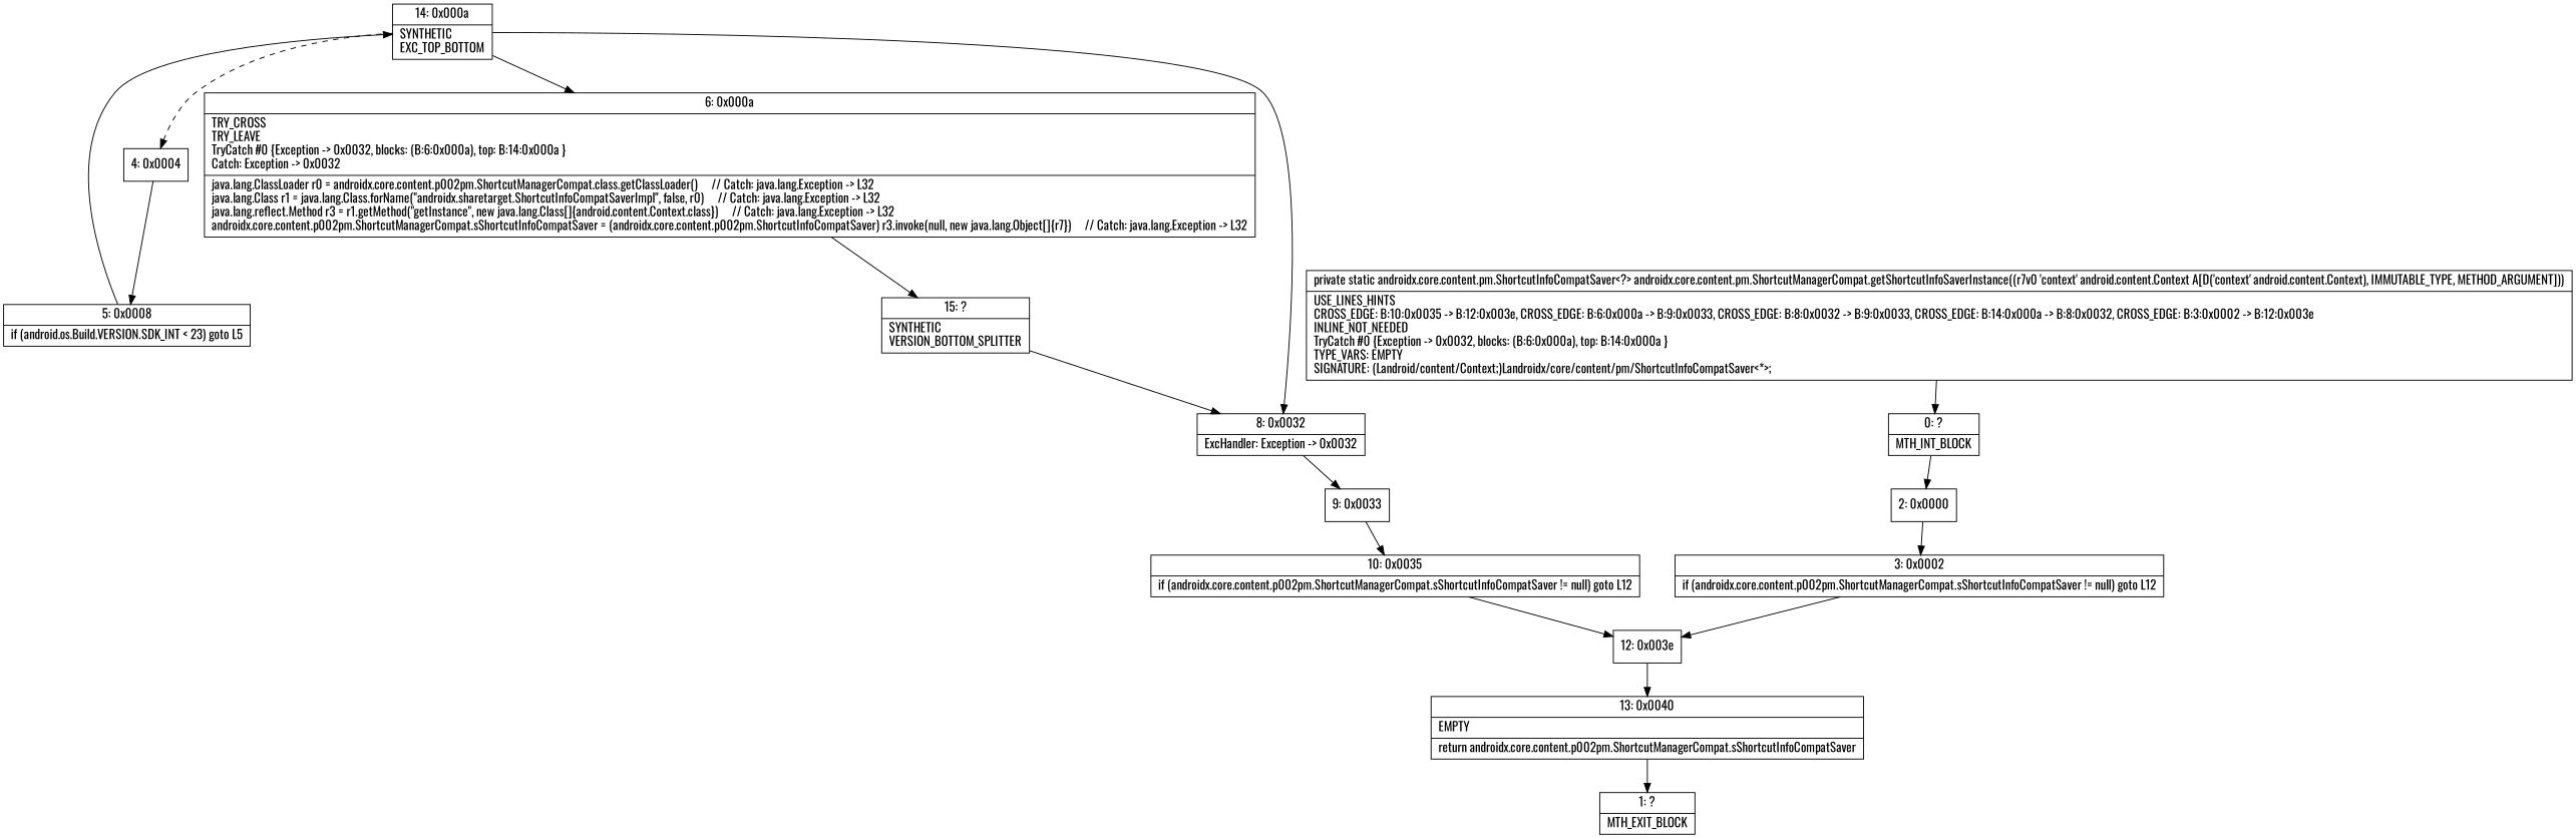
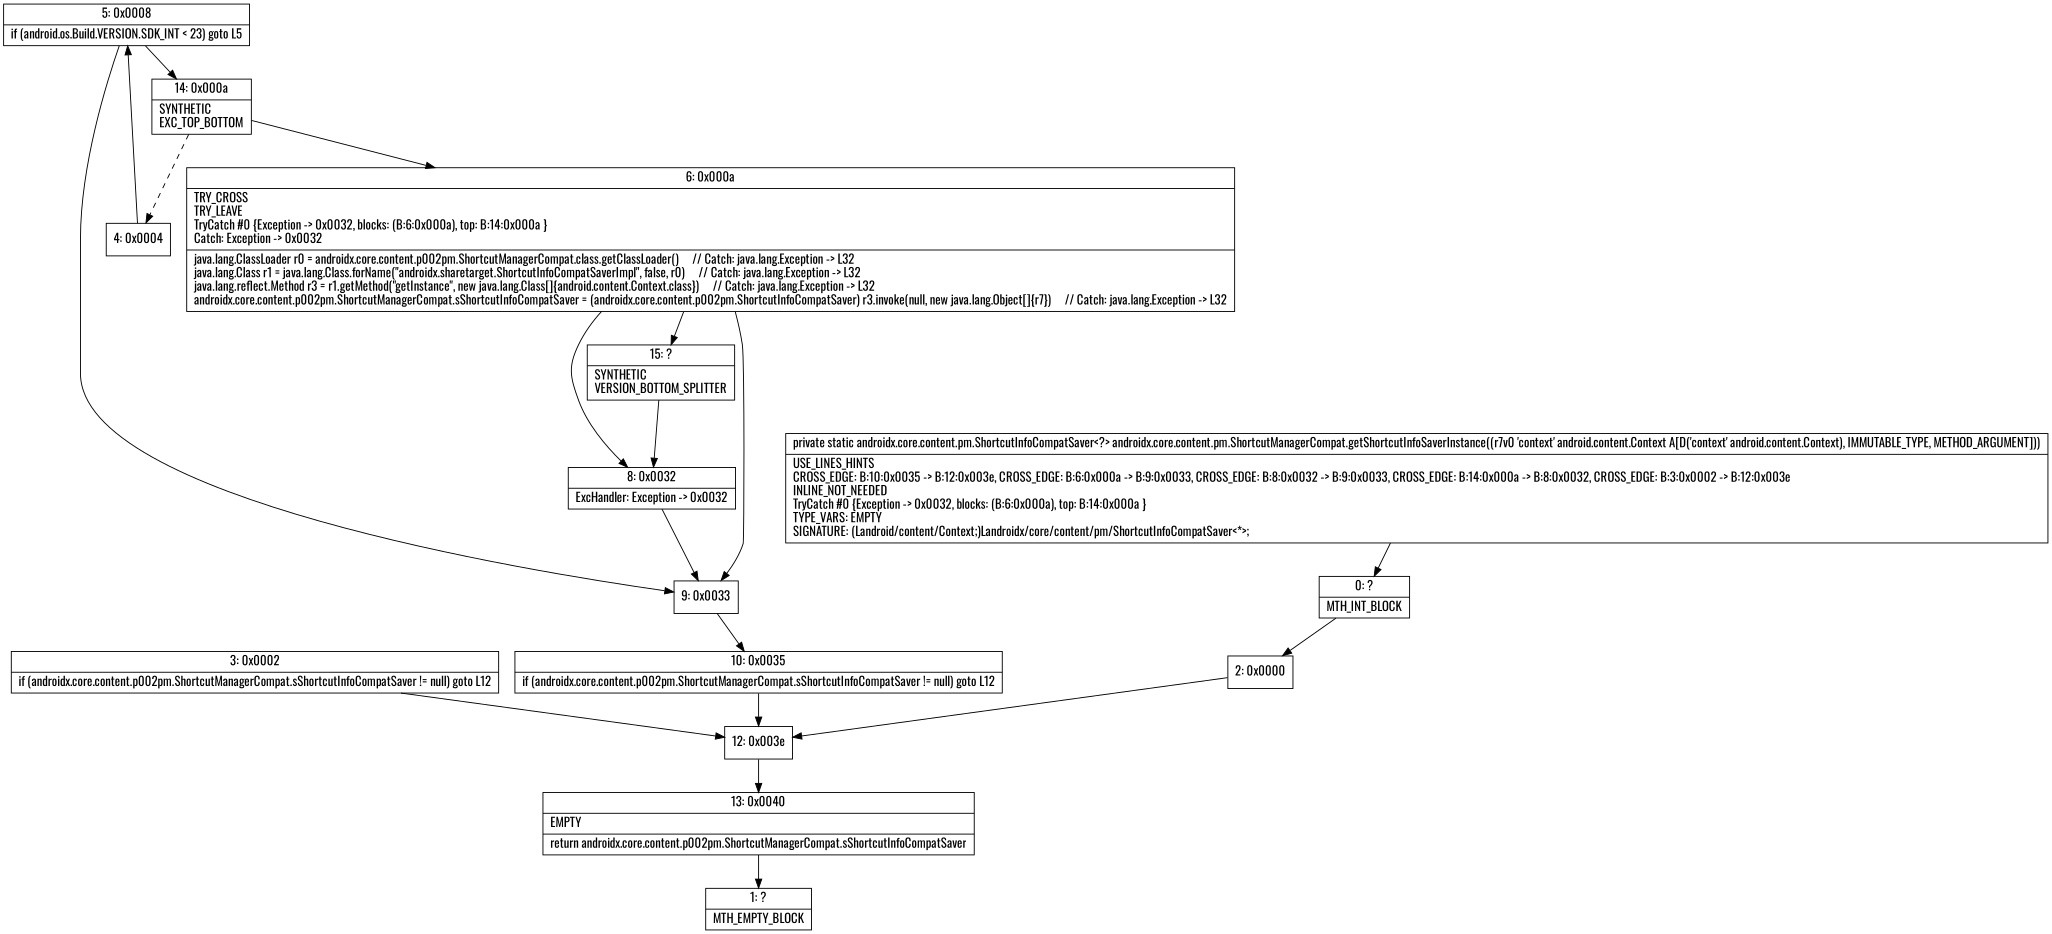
  digraph {
    fontname=Oswald
    node [fontname=Oswald shape=record]
    edge [fontname=Oswald]
    n1 [label="{0\:\ ?|MTH_INT_BLOCK\l}"]
    n2 [label="{2\:\ 0x0000}"]
    n3 [label="{3\:\ 0x0002|if (androidx.core.content.p002pm.ShortcutManagerCompat.sShortcutInfoCompatSaver != null) goto L12\l}"]
    n4 [label="{12\:\ 0x003e}"]
    n5 [label="{4\:\ 0x0004}"]
    n6 [label="{5\:\ 0x0008|if (android.os.Build.VERSION.SDK_INT \< 23) goto L5\l}"]
    n7 [label="{13\:\ 0x0040|EMPTY\l|return androidx.core.content.p002pm.ShortcutManagerCompat.sShortcutInfoCompatSaver\l}"]
    n8 [label="{9\:\ 0x0033}"]
    n9 [label="{14\:\ 0x000a|SYNTHETIC\lEXC_TOP_BOTTOM\l}"]
    n10 [label="{10\:\ 0x0035|if (androidx.core.content.p002pm.ShortcutManagerCompat.sShortcutInfoCompatSaver != null) goto L12\l}"]
    n11 [label="{6\:\ 0x000a|TRY_CROSS\lTRY_LEAVE\lTryCatch #0 \{Exception \-\> 0x0032, blocks: (B:6:0x000a), top: B:14:0x000a \}\lCatch: Exception \-\> 0x0032\l|java.lang.ClassLoader r0 = androidx.core.content.p002pm.ShortcutManagerCompat.class.getClassLoader()     \/\/ Catch: java.lang.Exception \-\> L32\ljava.lang.Class r1 = java.lang.Class.forName(\"androidx.sharetarget.ShortcutInfoCompatSaverImpl\", false, r0)     \/\/ Catch: java.lang.Exception \-\> L32\ljava.lang.reflect.Method r3 = r1.getMethod(\"getInstance\", new java.lang.Class[]\{android.content.Context.class\})     \/\/ Catch: java.lang.Exception \-\> L32\landroidx.core.content.p002pm.ShortcutManagerCompat.sShortcutInfoCompatSaver = (androidx.core.content.p002pm.ShortcutInfoCompatSaver) r3.invoke(null, new java.lang.Object[]\{r7\})     \/\/ Catch: java.lang.Exception \-\> L32\l}"]
    n12 [label="{8\:\ 0x0032|ExcHandler: Exception \-\> 0x0032\l}"]
    n13 [label="{15\:\ ?|SYNTHETIC\lVERSION_BOTTOM_SPLITTER\l}"]
-   n14 [label="{1\:\ ?|MTH_EXIT_BLOCK\l}"]
+   n14 [label="{1\:\ ?|MTH_EMPTY_BLOCK\l}"]
    n15 [label="{private static androidx.core.content.pm.ShortcutInfoCompatSaver\<?\> androidx.core.content.pm.ShortcutManagerCompat.getShortcutInfoSaverInstance((r7v0 'context' android.content.Context A[D('context' android.content.Context), IMMUTABLE_TYPE, METHOD_ARGUMENT]))  | USE_LINES_HINTS\lCROSS_EDGE: B:10:0x0035 \-\> B:12:0x003e, CROSS_EDGE: B:6:0x000a \-\> B:9:0x0033, CROSS_EDGE: B:8:0x0032 \-\> B:9:0x0033, CROSS_EDGE: B:14:0x000a \-\> B:8:0x0032, CROSS_EDGE: B:3:0x0002 \-\> B:12:0x003e\lINLINE_NOT_NEEDED\lTryCatch #0 \{Exception \-\> 0x0032, blocks: (B:6:0x000a), top: B:14:0x000a \}\lTYPE_VARS: EMPTY\lSIGNATURE: (Landroid\/content\/Context;)Landroidx\/core\/content\/pm\/ShortcutInfoCompatSaver\<*\>;\l}"]
    n1 -> n2
-   n2 -> n3
+   n2 -> n4
    n3 -> n4
    n4 -> n7
    n5 -> n6
+   n6 -> n8
    n6 -> n9 [style=solid]
    n7 -> n14
    n8 -> n10
    n9 -> n5 [style=dashed]
    n9 -> n11
-   n9 -> n12
+   n11 -> n12
    n10 -> n4
+   n11 -> n8
    n11 -> n13
    n12 -> n8
    n13 -> n12
    n15 -> n1
  }
